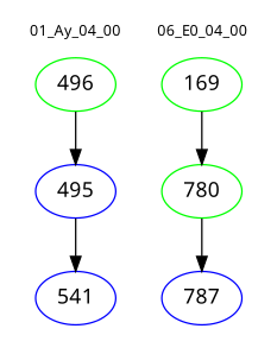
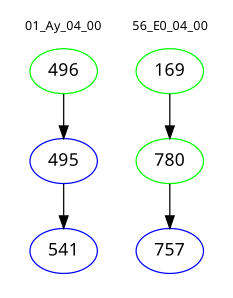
  digraph {
    fontname="Noto Sans"
    node [color=green fontname="Noto Sans"]
    edge [color=black fontname="Noto Sans"]
    n1 [label=496]
    n2 [color=blue label=495]
    n3 [color=blue label=541]
    n4 [label=169]
    n5 [label=780]
-   n6 [color=blue label=787]
+   n6 [color=blue label=757]
    subgraph cluster_1 {
      color=white
      fontsize=10
      label="01_Ay_04_00"
      n1
      n2
      n3
    }
    subgraph cluster_2 {
      color=white
      fontsize=10
-     label="06_E0_04_00"
+     label="56_E0_04_00"
      n4
      n5
      n6
    }
    n1 -> n2
    n2 -> n3
    n4 -> n5
    n5 -> n6
  }
